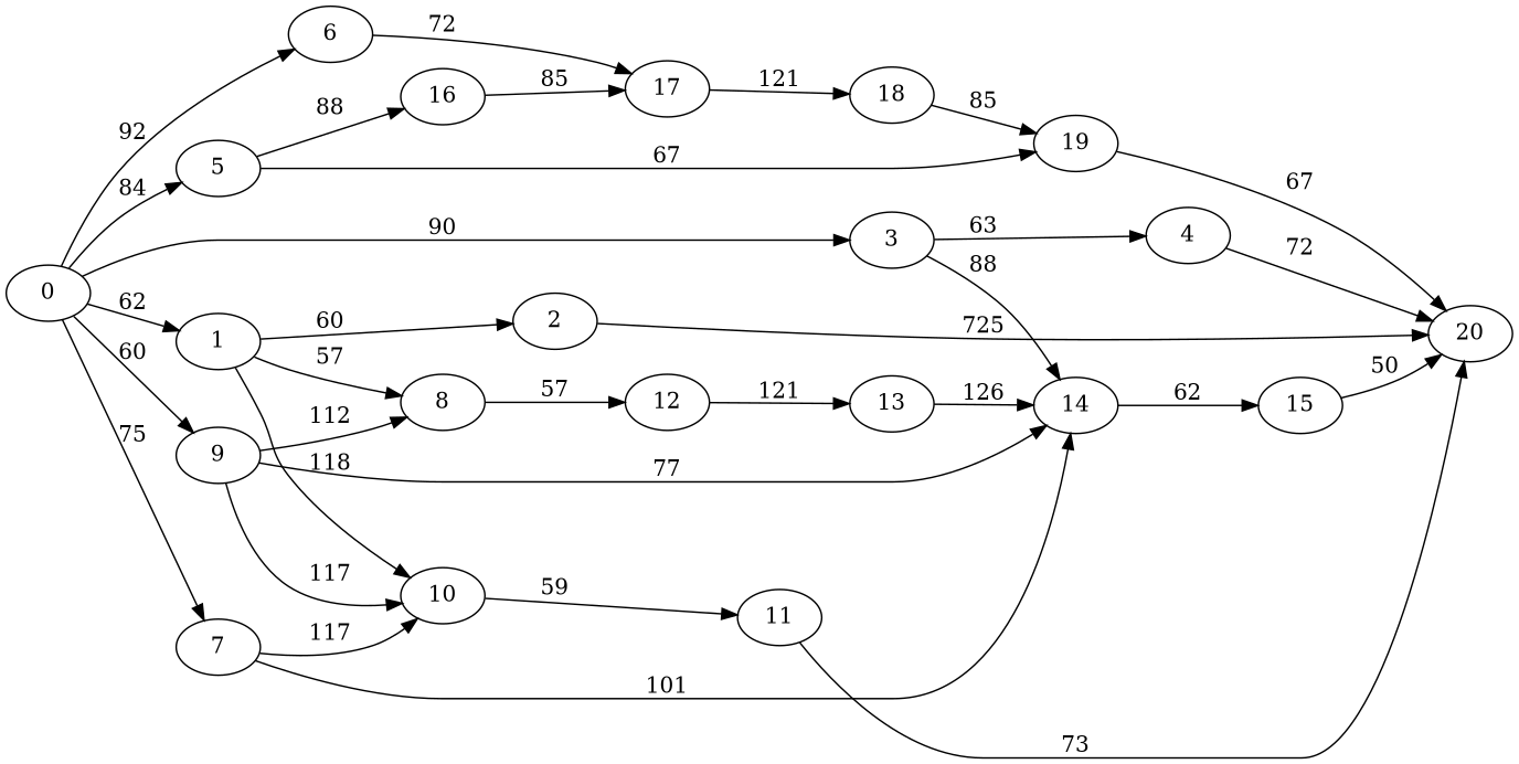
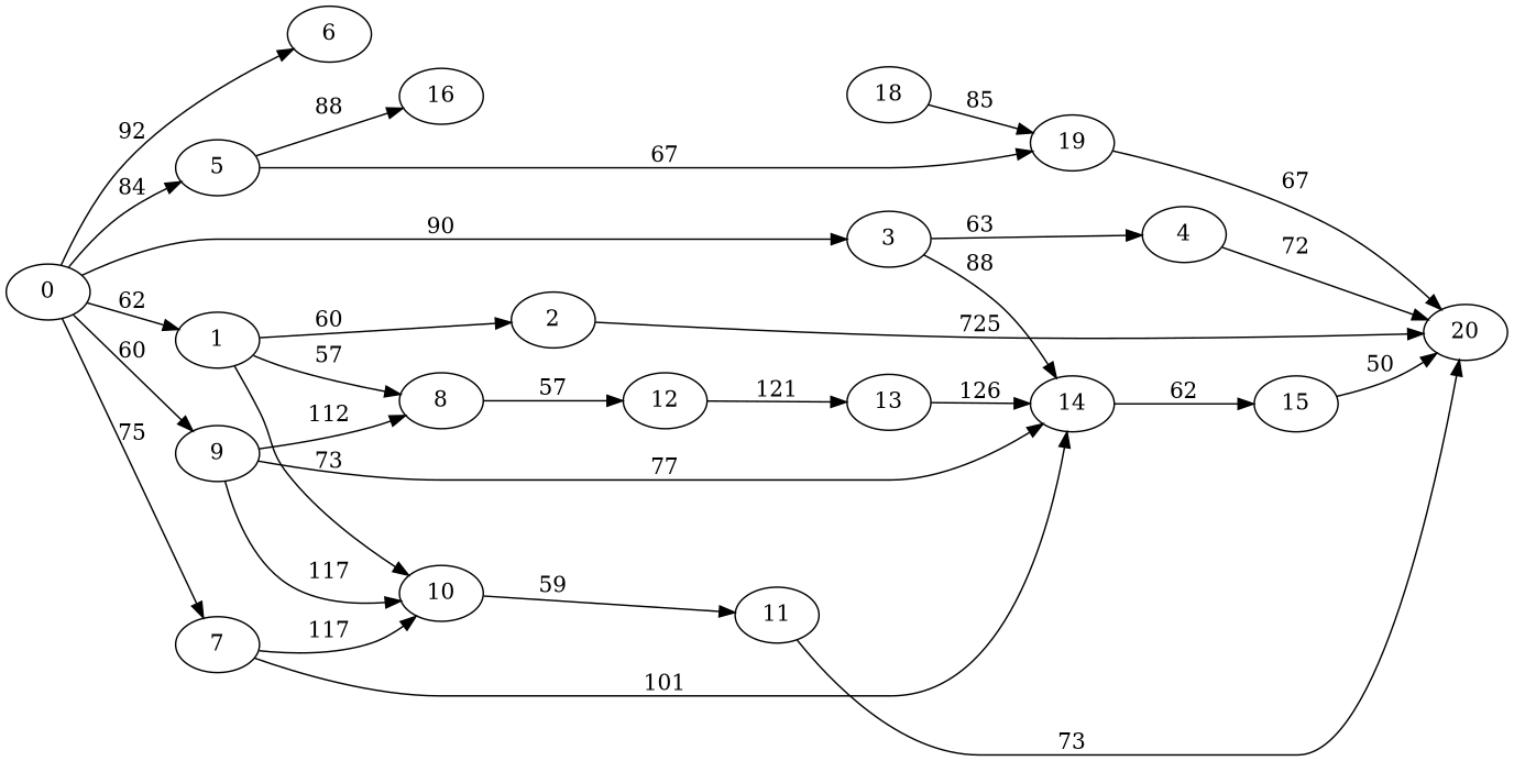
  digraph {
    rankdir=LR
    0
    1
    3
    5
    6
    7
    9
    2
    8
    10
    4
    14
    16
    19
-   17
    20
    12
    11
    15
    18
    13
    0 -> 1 [label=62]
    0 -> 3 [label=90]
    0 -> 5 [label=84]
    0 -> 6 [label=92]
    0 -> 7 [label=75]
    0 -> 9 [label=60]
    1 -> 2 [label=60]
    1 -> 8 [label=57]
-   1 -> 10 [label=118]
+   1 -> 10 [label=73]
    3 -> 4 [label=63]
    3 -> 14 [label=88]
    5 -> 16 [label=88]
    5 -> 19 [label=67]
-   6 -> 17 [label=72]
    7 -> 10 [label=117]
    7 -> 14 [label=101]
    9 -> 8 [label=112]
    9 -> 10 [label=117]
    9 -> 14 [label=77]
    2 -> 20 [label=725]
    8 -> 12 [label=57]
    10 -> 11 [label=59]
    4 -> 20 [label=72]
    14 -> 15 [label=62]
-   16 -> 17 [label=85]
    19 -> 20 [label=67]
-   17 -> 18 [label=121]
    12 -> 13 [label=121]
    11 -> 20 [label=73]
    15 -> 20 [label=50]
    18 -> 19 [label=85]
    13 -> 14 [label=126]
  }
